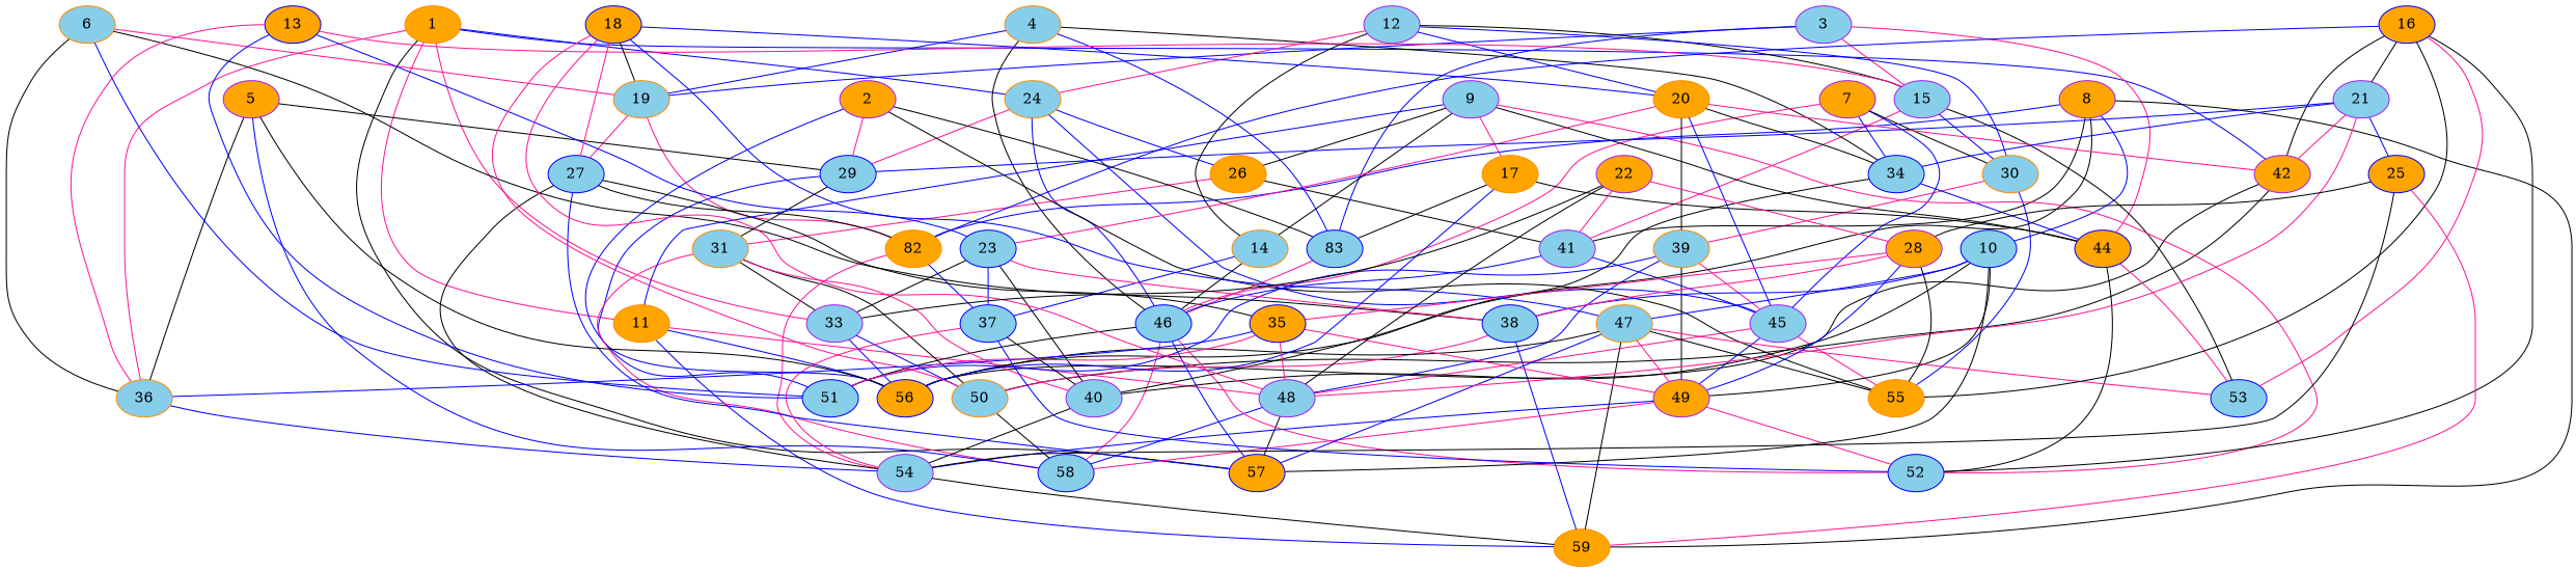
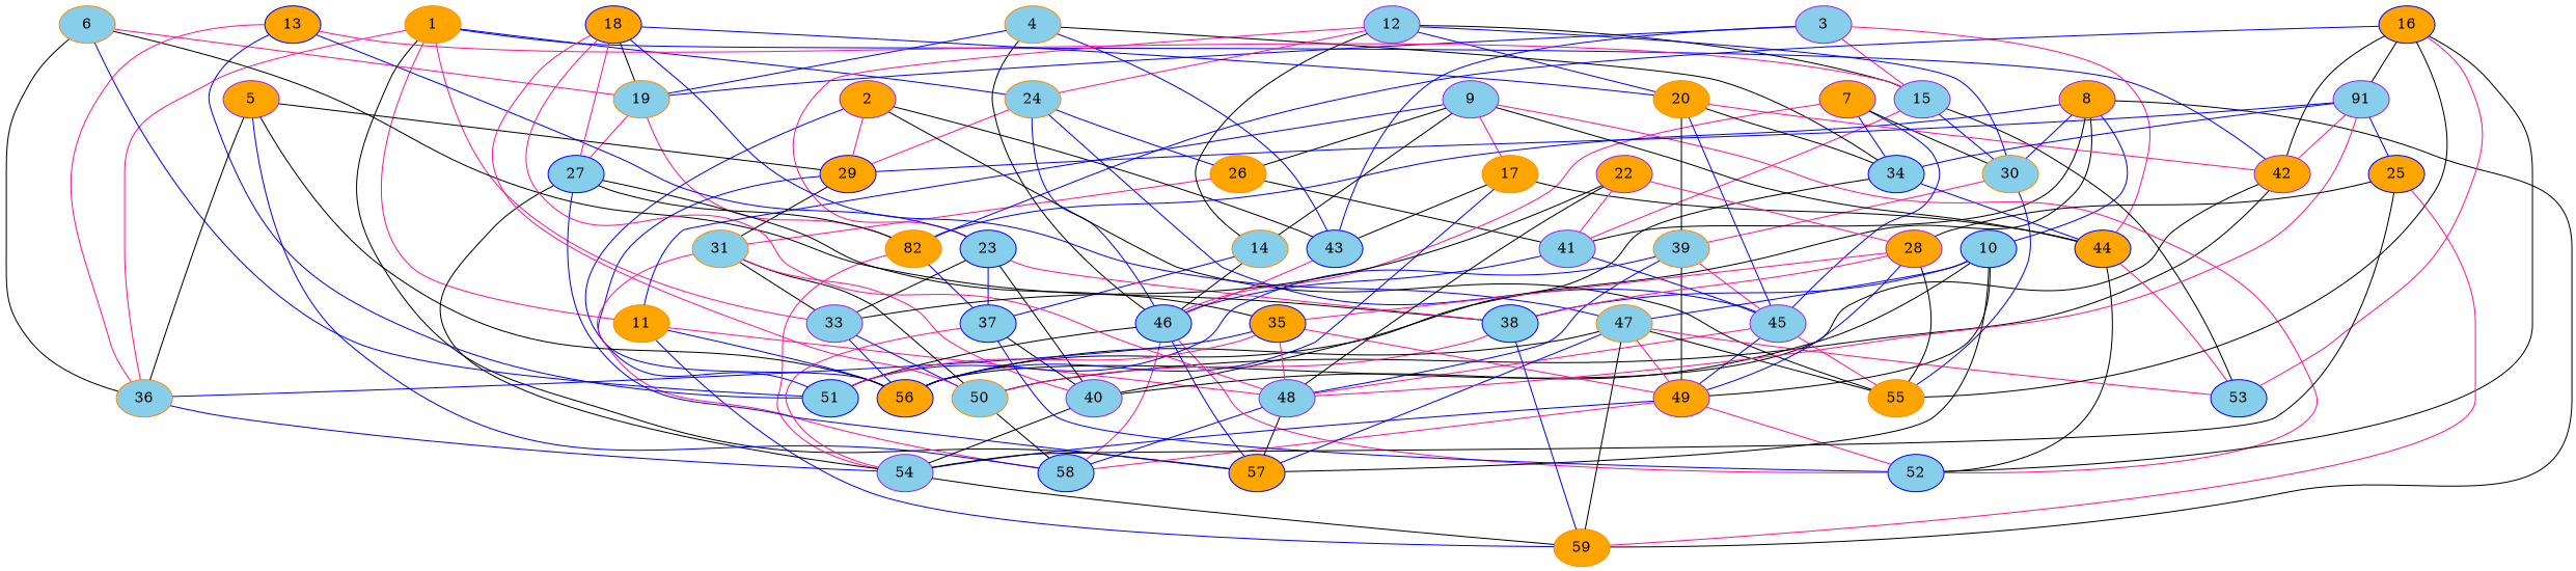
  graph {
    node [color=blue fillcolor=skyblue style=filled]
    edge [color=black weight=1.0]
    1 [color=darkorange fillcolor=orange]
    11 [color=darkorange fillcolor=orange]
    24 [color=darkorange]
    33 [color=purple]
    36 [color=darkorange]
    42 [color=purple fillcolor=orange]
    57 [fillcolor=orange]
    56 [fillcolor=orange]
    59 [color=darkorange fillcolor=orange]
    48 [color=purple]
-   29
+   29 [fillcolor=orange]
    46
    45 [color=purple]
    26 [color=darkorange fillcolor=orange]
    50 [color=darkorange]
    54 [color=purple]
    2 [color=purple fillcolor=orange]
-   43 [label=83]
+   43
    55 [color=darkorange fillcolor=orange]
    51
    31 [color=darkorange]
    3 [color=purple]
    15 [color=purple]
    19 [color=darkorange]
    44 [fillcolor=orange]
    30 [color=darkorange]
    41 [color=purple]
    53
    n29 [color=darkorange fillcolor=orange label=82]
    27
    52
    4 [color=darkorange]
    34
    40 [color=purple]
    58
    5 [color=purple fillcolor=orange]
    6 [color=darkorange]
    38
    7 [color=purple fillcolor=orange]
    39 [color=darkorange]
    49 [color=purple fillcolor=orange]
    8 [color=purple fillcolor=orange]
    10
    47 [color=darkorange]
    37
    9 [color=purple]
    14 [color=darkorange]
    17 [color=darkorange fillcolor=orange]
    12 [color=purple]
    20 [color=darkorange fillcolor=orange]
    23
    13 [fillcolor=orange]
    16 [fillcolor=orange]
-   21 [color=purple]
+   21 [color=purple label=91]
    25 [fillcolor=orange]
    18 [fillcolor=orange]
    35 [fillcolor=orange]
    28 [color=purple fillcolor=orange]
    22 [color=purple fillcolor=orange]
    1 -- 11 [color=deeppink]
    1 -- 24 [color=blue]
    1 -- 33 [color=deeppink]
    1 -- 36 [color=deeppink]
    1 -- 42 [color=blue]
    1 -- 57
    11 -- 56 [color=blue]
    11 -- 59 [color=blue]
    11 -- 48 [color=deeppink weight=2.0]
    24 -- 29 [color=deeppink]
    24 -- 46 [color=blue]
    24 -- 45 [color=blue]
    24 -- 26 [color=blue]
    33 -- 56 [color=blue]
    33 -- 50 [color=blue]
    36 -- 54 [color=blue]
    42 -- 56
    42 -- 50
    48 -- 57
    48 -- 58 [color=blue]
    29 -- 51 [color=blue]
    29 -- 31
    46 -- 57 [color=blue]
    46 -- 51
    46 -- 52 [color=deeppink]
    46 -- 58 [color=deeppink]
    45 -- 48 [color=deeppink]
    45 -- 55 [color=deeppink]
    45 -- 49 [color=blue]
    26 -- 31 [color=deeppink]
    26 -- 41
    50 -- 58
    54 -- 59
    2 -- 56 [color=blue]
    2 -- 29 [color=deeppink]
    2 -- 43
    2 -- 55
    43 -- 46 [color=deeppink]
    31 -- 33
    31 -- 50
    31 -- 40 [color=deeppink]
    31 -- 58 [color=deeppink]
    3 -- 43 [color=blue]
    3 -- 15 [color=deeppink]
    3 -- 19 [color=blue]
    3 -- 44 [color=deeppink]
    15 -- 30 [color=blue]
    15 -- 41 [color=deeppink]
    15 -- 53
    19 -- n29 [color=deeppink]
    19 -- 27 [color=deeppink]
    44 -- 53 [color=deeppink]
    44 -- 52
    30 -- 55 [color=blue]
    30 -- 39 [color=deeppink]
    41 -- 46 [color=blue]
    41 -- 45 [color=blue]
    n29 -- 54 [color=deeppink]
    n29 -- 37 [color=blue]
    27 -- 57 [color=blue]
    27 -- 54
    27 -- n29
    27 -- 35
    4 -- 46
    4 -- 43 [color=blue]
    4 -- 19 [color=blue]
    4 -- 34
    34 -- 44 [color=blue]
    34 -- 40
    40 -- 54
    5 -- 36
    5 -- 56
    5 -- 29
    5 -- 58 [color=blue]
    6 -- 36
    6 -- 51 [color=blue]
    6 -- 19 [color=deeppink]
    6 -- 38
    38 -- 59 [color=blue]
    38 -- 50 [color=deeppink]
    7 -- 46 [color=deeppink]
    7 -- 45 [color=blue]
    7 -- 30
    7 -- 34 [color=blue]
    39 -- 48 [color=blue]
    39 -- 45 [color=deeppink]
    39 -- 51 [color=blue]
    39 -- 49
    49 -- 54 [color=blue]
    49 -- 52 [color=deeppink]
    49 -- 58 [color=deeppink]
    8 -- 56
    8 -- 59
+   8 -- 30 [color=blue]
    8 -- 41
    8 -- n29 [color=blue]
    8 -- 10 [color=blue]
    10 -- 57
    10 -- 40
    10 -- 38 [color=blue]
    10 -- 49
    10 -- 47 [color=blue]
    47 -- 57 [color=blue]
    47 -- 56
    47 -- 59
    47 -- 55
    47 -- 53 [color=deeppink]
    47 -- 49 [color=deeppink]
    37 -- 54 [color=deeppink]
    37 -- 52 [color=blue]
    37 -- 40
    9 -- 11 [color=blue]
    9 -- 26
    9 -- 44
    9 -- 52 [color=deeppink]
    9 -- 14
    9 -- 17 [color=deeppink]
    14 -- 46
    14 -- 37 [color=blue]
    17 -- 56 [color=blue]
    17 -- 43
    17 -- 44
    12 -- 24 [color=deeppink]
    12 -- 15
    12 -- 30 [color=blue]
    12 -- 14
    12 -- 20 [color=blue]
-   20 -- 23 [color=deeppink]
+   12 -- 23 [color=deeppink]
    20 -- 42 [color=deeppink]
    20 -- 45 [color=blue]
    20 -- 34
    20 -- 39
    23 -- 33
    23 -- 40
    23 -- 38 [color=deeppink]
    23 -- 37 [color=blue]
    13 -- 36 [color=deeppink]
    13 -- 51 [color=blue]
    13 -- 15 [color=deeppink]
    13 -- 23 [color=blue]
    16 -- 42
    16 -- 55
    16 -- 53 [color=deeppink]
    16 -- n29 [color=blue]
    16 -- 52
    16 -- 21
    21 -- 42 [color=deeppink]
    21 -- 48 [color=deeppink]
    21 -- 29 [color=blue]
    21 -- 34 [color=blue]
    21 -- 25 [color=blue]
    25 -- 59 [color=deeppink]
    25 -- 54
    25 -- 28
    18 -- 48 [color=deeppink]
    18 -- 50 [color=deeppink]
    18 -- 19
    18 -- 27 [color=deeppink]
    18 -- 47 [color=blue]
    18 -- 20 [color=blue]
    35 -- 36 [color=blue]
    35 -- 48 [color=deeppink]
    35 -- 51 [color=deeppink]
    35 -- 49 [color=deeppink]
    28 -- 55
    28 -- 38 [color=deeppink]
    28 -- 49 [color=blue]
    28 -- 35 [color=deeppink]
    22 -- 33
    22 -- 48
    22 -- 41 [color=deeppink]
    22 -- 28 [color=deeppink]
  }
